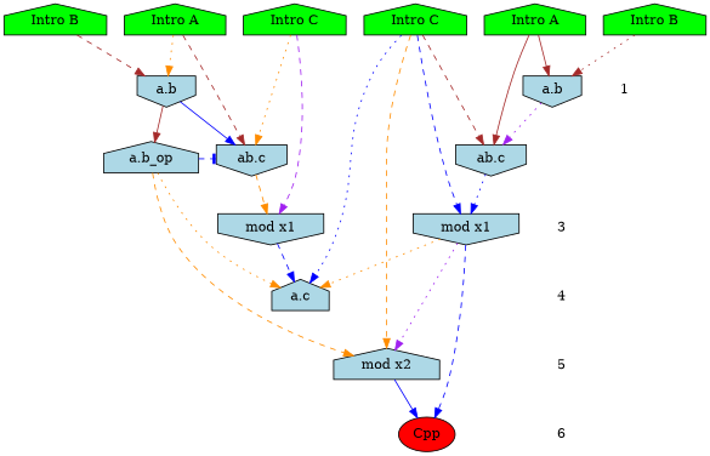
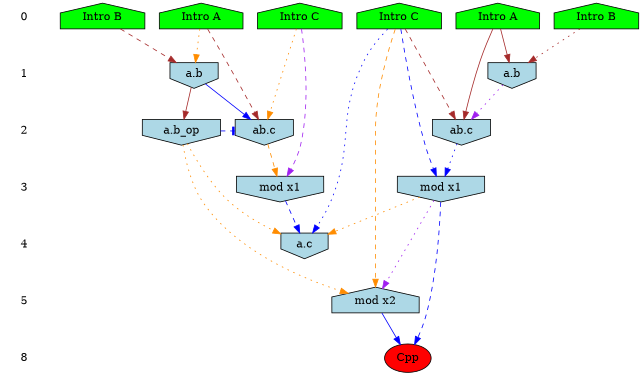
  digraph {
    ranksep=.5
    node [shape=invhouse fillcolor=lightblue style=filled]
    edge [style=dashed color=blue]
+   0 [shape=plaintext fillcolor="" style=""]
    n2 [fillcolor=green label="Intro A" shape=house]
    n3 [fillcolor=green label="Intro B" shape=house]
    n4 [fillcolor=green label="Intro A" shape=house]
    n5 [fillcolor=green label="Intro B" shape=house]
    n6 [fillcolor=green label="Intro C" shape=house]
    n7 [fillcolor=green label="Intro C" shape=house]
    1 [shape=plaintext fillcolor="" style=""]
    n9 [label="a.b"]
    n10 [label="a.b"]
+   2 [shape=plaintext fillcolor="" style=""]
    n12 [label="ab.c"]
    n13 [label="ab.c"]
-   n14 [label="a.b_op" shape=house]
+   n14 [label="a.b_op"]
    3 [shape=plaintext fillcolor="" style=""]
    n16 [label="mod x1"]
    n17 [label="mod x1"]
    4 [shape=plaintext fillcolor="" style=""]
-   n19 [label="a.c" shape=house]
+   n19 [label="a.c"]
    5 [shape=plaintext fillcolor="" style=""]
    n21 [label="mod x2" shape=house]
-   6 [shape=plaintext fillcolor="" style=""]
+   6 [shape=plaintext label=8 fillcolor="" style=""]
    n23 [fillcolor=red label=Cpp shape=""]
    subgraph sub_1 {
      rank=same
+     0
      n2
      n3
      n4
      n5
      n6
      n7
    }
    subgraph sub_2 {
      rank=same
      1
      n9
      n10
    }
    subgraph sub_3 {
      rank=same
+     2
      n12
      n13
      n14
    }
    subgraph sub_4 {
      rank=same
      3
      n16
      n17
    }
    subgraph sub_5 {
      rank=same
      4
      n19
    }
    subgraph sub_6 {
      rank=same
      5
      n21
    }
    subgraph sub_7 {
      rank=same
      6
      n23
    }
+   0 -> 1 [style=invis color=""]
    n2 -> n10 [color=brown style=solid]
    n2 -> n13 [color=brown style=solid]
    n3 -> n9 [color=brown]
    n4 -> n9 [color=darkorange style=dotted]
    n4 -> n12 [color=brown]
    n5 -> n10 [color=brown style=dotted]
    n6 -> n13 [color=brown]
    n6 -> n17
    n6 -> n19 [style=dotted]
    n6 -> n21 [color=darkorange]
    n7 -> n12 [color=darkorange style=dotted]
    n7 -> n16 [color=purple]
+   1 -> 2 [style=invis color=""]
    n9 -> n12 [style=solid]
    n9 -> n14 [color=brown style=solid]
    n10 -> n13 [color=purple style=dotted]
+   2 -> 3 [style=invis color=""]
    n12 -> n16 [color=darkorange]
    n13 -> n17 [style=dotted]
    n14 -> n12 [arrowhead=tee]
    n14 -> n19 [color=darkorange style=dotted]
-   n14 -> n21 [color=darkorange]
+   n14 -> n21 [color=darkorange style=dotted]
    3 -> 4 [style=invis color=""]
    n16 -> n19
    n17 -> n19 [color=darkorange style=dotted]
    n17 -> n21 [color=purple style=dotted]
    n17 -> n23
    4 -> 5 [style=invis color=""]
    5 -> 6 [style=invis color=""]
    n21 -> n23 [style=solid]
  }
